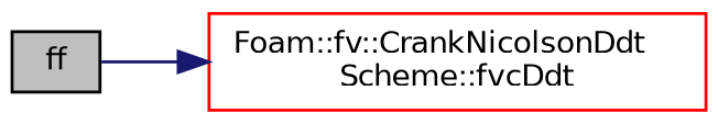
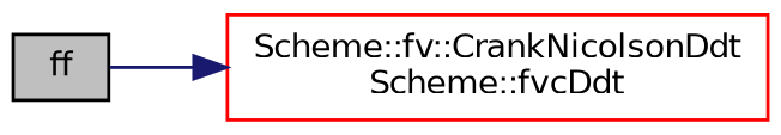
  digraph {
    rankdir=LR
    fontname="DejaVu Sans"
    node [fontname="DejaVu Sans" fontsize=10 shape=record]
    n1 [color=black fillcolor=grey75 fontcolor=black height=0.2 label=ff style=filled width=0.4]
-   n2 [color=red height=0.2 label="Foam::fv::CrankNicolsonDdt\lScheme::fvcDdt" width=0.4]
+   n2 [color=red height=0.2 label="Scheme::fv::CrankNicolsonDdt\lScheme::fvcDdt" width=0.4]
    n1 -> n2 [color=midnightblue fontname="DejaVu Sans" fontsize=10 labelfontname=Helvetica labelfontsize=10 style=solid]
  }
